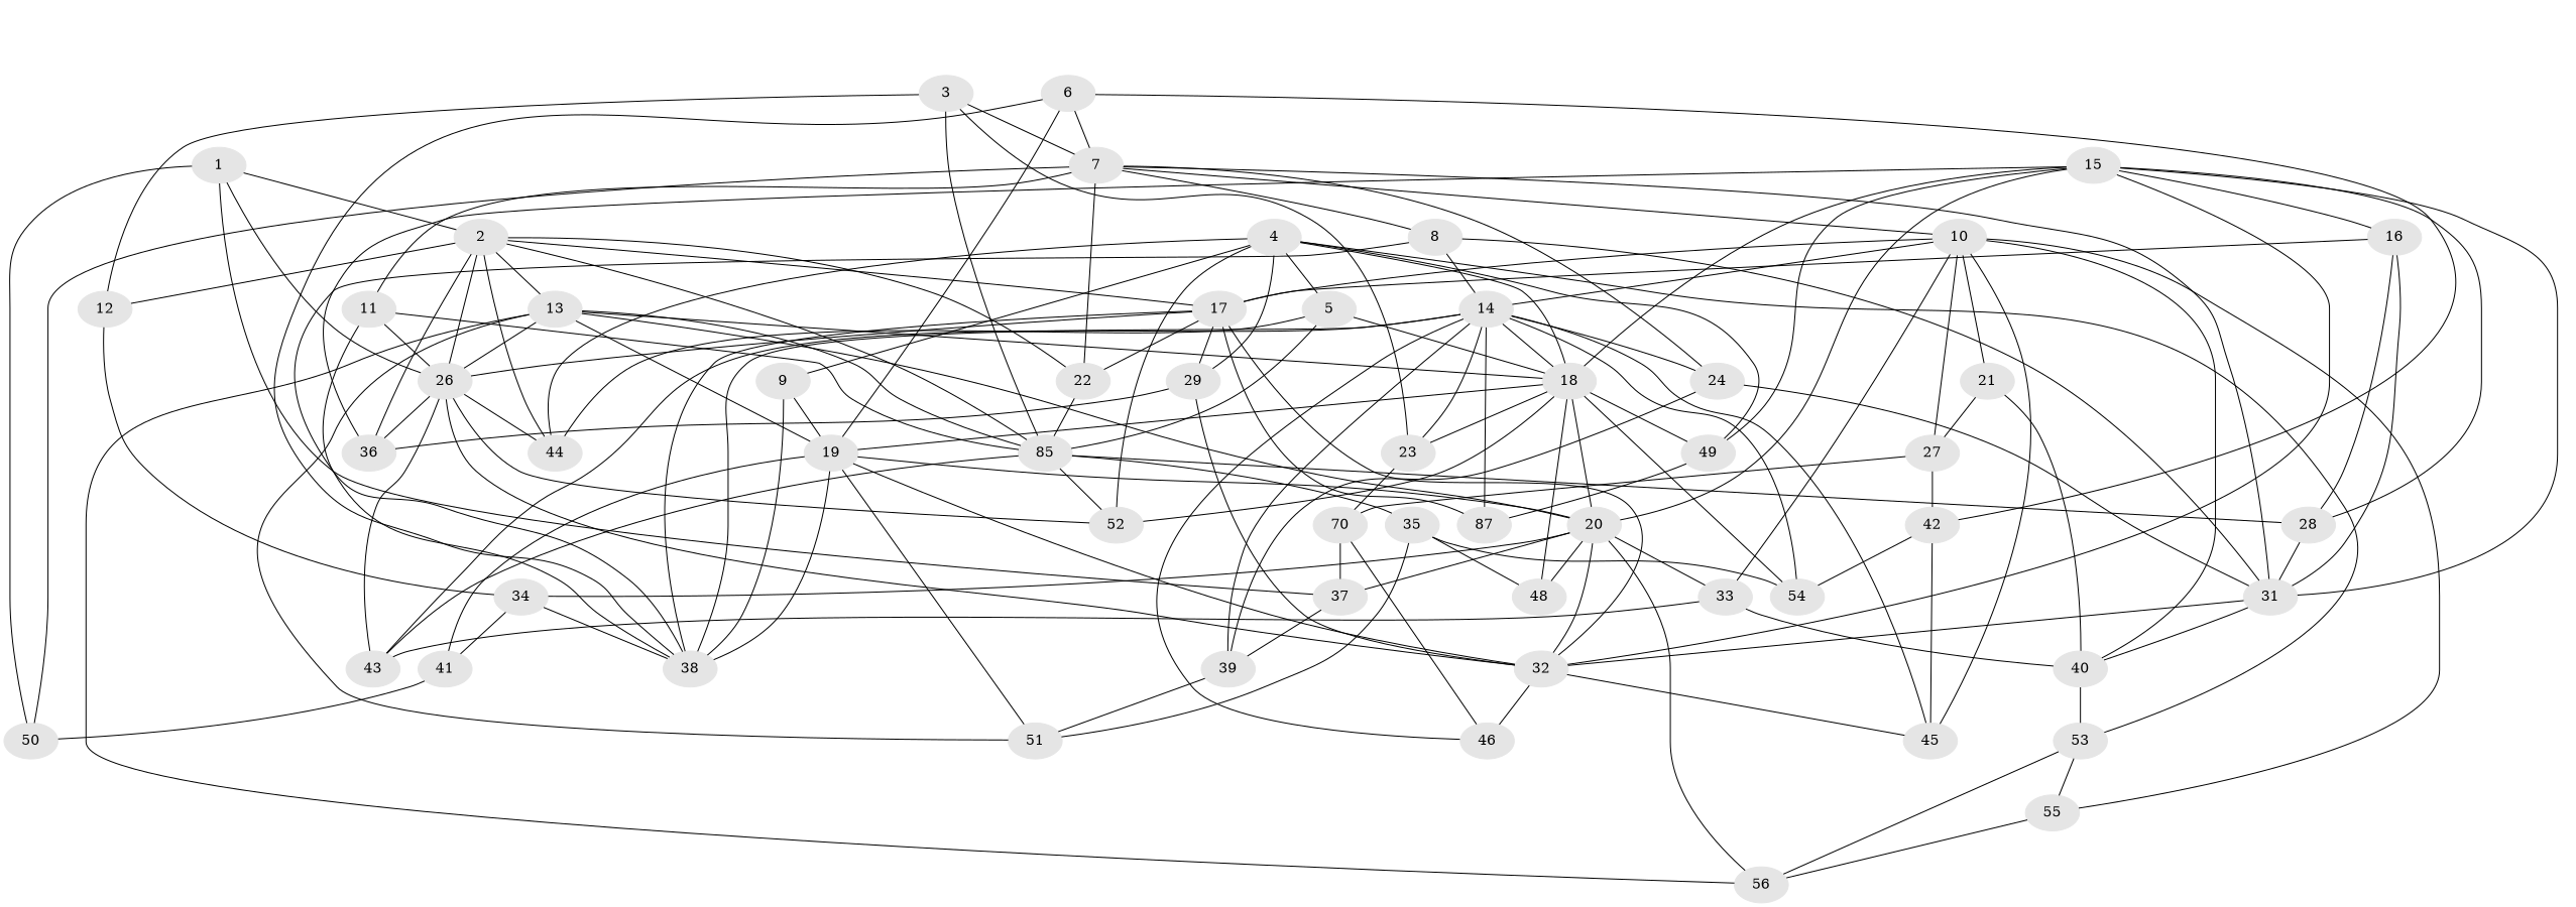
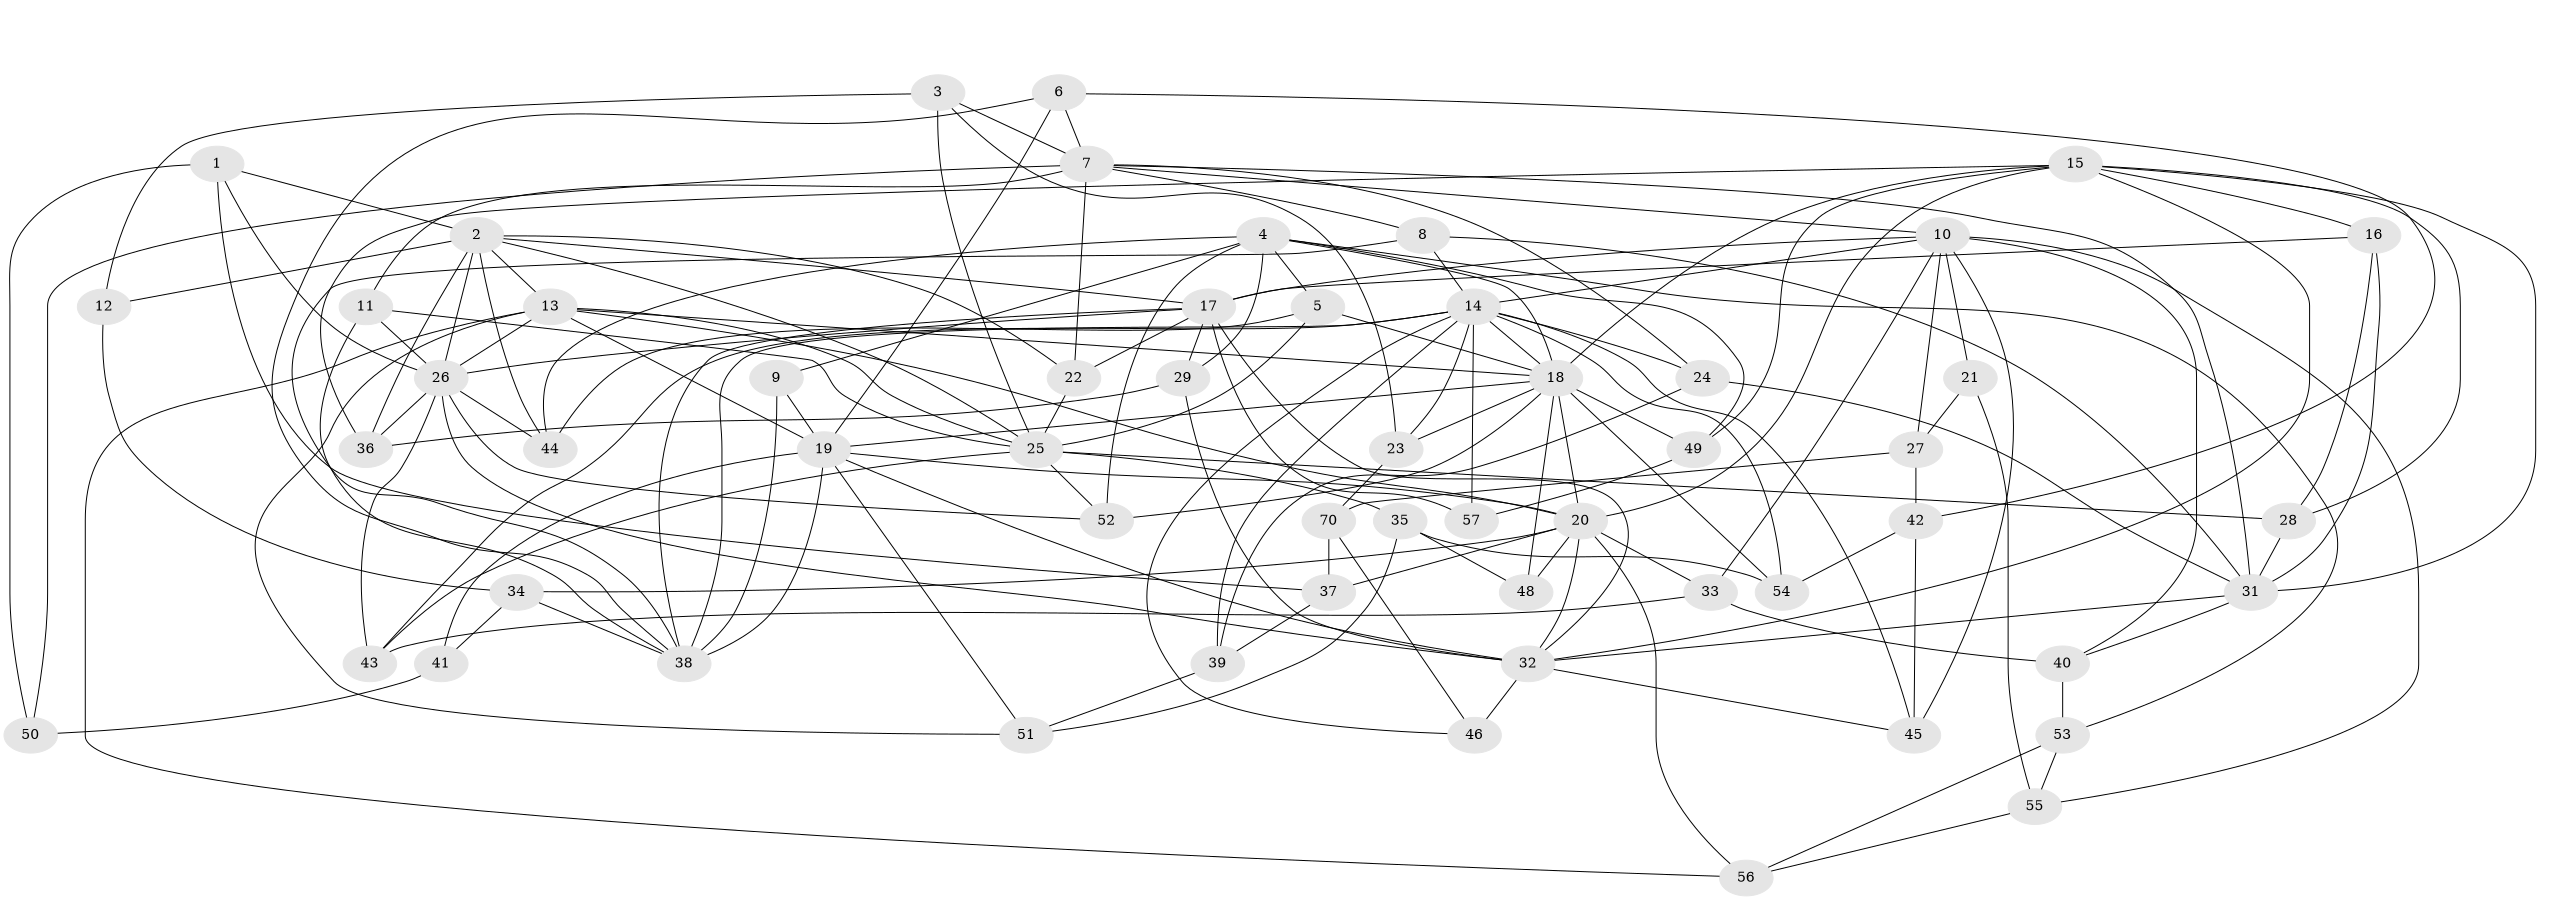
  graph {
    node [color=gray90 style=filled]
    edge [weight=1.0]
    1
    2
    26
    37
    50
    12
    13
    17
    22
-   25 [label=85]
+   25
    36
    44
    52
    43
    32
    39
    34
    18
    19
    20
    51
    56
    29
    38
-   57 [label=87]
+   57
    28
    35
    3
    7
    23
    8
    10
    11
    24
    31
    n36 [label=70]
    4
    5
    9
    49
    53
    54
    48
    55
    6
    42
    41
    45
    14
    21
    27
    33
    40
    46
    15
    16
    1 -- 2
    1 -- 26
    1 -- 37
    1 -- 50
    2 -- 26
    2 -- 12 [weight=2.0]
    2 -- 13
    2 -- 17
    2 -- 22
    2 -- 25
    2 -- 36
    2 -- 44
    26 -- 36
    26 -- 44
    26 -- 52
    26 -- 43
    26 -- 32
    37 -- 39
    12 -- 34
    13 -- 26
    13 -- 25
    13 -- 18
    13 -- 19
    13 -- 20
    13 -- 51
    13 -- 56
    17 -- 26 [weight=3.0]
    17 -- 22
    17 -- 32
    17 -- 29
    17 -- 38
    17 -- 57 [weight=2.0]
    22 -- 25
    25 -- 52
    25 -- 43
    25 -- 28
    25 -- 35
    32 -- 45
    32 -- 46 [weight=2.0]
    39 -- 51
    34 -- 38
    34 -- 41
    18 -- 52
    18 -- 19
    18 -- 20
    18 -- 23
    18 -- 49
    18 -- 54
    18 -- 48
    19 -- 32 [weight=2.0]
    19 -- 20
    19 -- 51
    19 -- 38 [weight=2.0]
    19 -- 41 [weight=2.0]
    20 -- 37
    20 -- 32
    20 -- 34
    20 -- 56
    20 -- 48 [weight=2.0]
    20 -- 33
    29 -- 36
    29 -- 32
    28 -- 31
    35 -- 51
    35 -- 54
    35 -- 48
    3 -- 12
    3 -- 25
    3 -- 7
    3 -- 23
    7 -- 50 [weight=2.0]
    7 -- 22
    7 -- 8
    7 -- 10
    7 -- 11
    7 -- 24
    7 -- 31
    23 -- n36
    8 -- 38
    8 -- 31
    8 -- 14
    10 -- 17
    10 -- 55
    10 -- 45
    10 -- 14
    10 -- 21 [weight=2.0]
    10 -- 27
    10 -- 33
    10 -- 40
    11 -- 26
    11 -- 25
    11 -- 38
    24 -- 39
    24 -- 31
    31 -- 32
    31 -- 40
    n36 -- 37
    n36 -- 46
    4 -- 44
    4 -- 52
    4 -- 18
    4 -- 29
    4 -- 5
    4 -- 9 [weight=2.0]
    4 -- 49
    4 -- 53
    5 -- 25
    5 -- 44
    5 -- 18
    9 -- 19
    9 -- 38
    49 -- 57
    53 -- 56
    53 -- 55
    55 -- 56
    6 -- 19
    6 -- 38
    6 -- 7
    6 -- 42
    42 -- 54
    42 -- 45
    41 -- 50
    14 -- 43
    14 -- 39
    14 -- 18
    14 -- 38
    14 -- 57
    14 -- 23
    14 -- 24
    14 -- 54
    14 -- 45
    14 -- 46
-   21 -- 40
+   21 -- 55
    21 -- 27
    27 -- n36
    27 -- 42
    33 -- 43
    33 -- 40
    40 -- 53
    15 -- 36
    15 -- 32 [weight=2.0]
    15 -- 18
    15 -- 20 [weight=2.0]
    15 -- 28
    15 -- 31
    15 -- 49
    15 -- 16
    16 -- 17
    16 -- 28
    16 -- 31
  }
